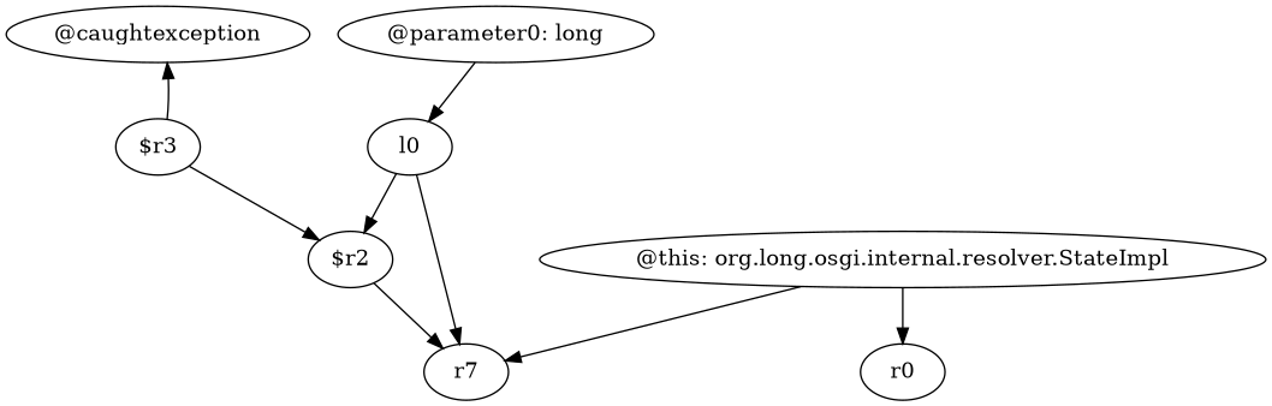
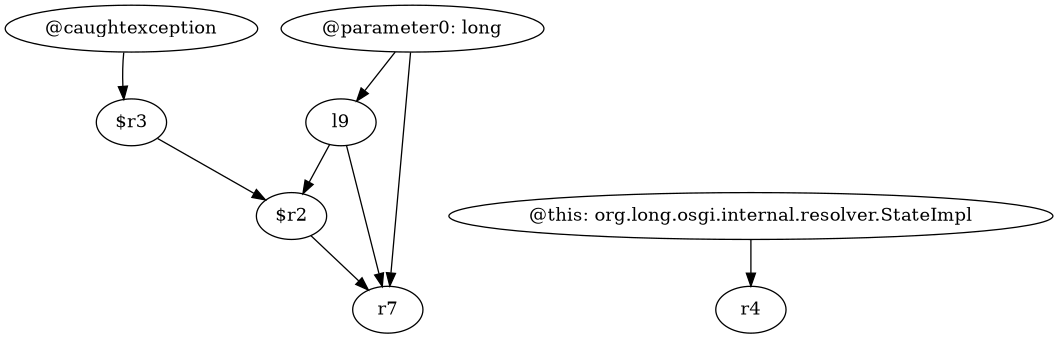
  digraph {
    n1 [label="@caughtexception"]
    n2 [label="$r3"]
    n3 [label="$r2"]
    n4 [label="@parameter0: long"]
    n5 [label=r7]
-   n6 [label=l0]
+   n6 [label=l9]
    n7 [label="@this: org.long.osgi.internal.resolver.StateImpl"]
-   n8 [label=r0]
-   n2 -> n1
+   n8 [label=r4]
+   n1 -> n2
    n2 -> n3
    n3 -> n5
-   n7 -> n5
+   n4 -> n5
    n4 -> n6
    n6 -> n3
    n6 -> n5
    n7 -> n8
  }
